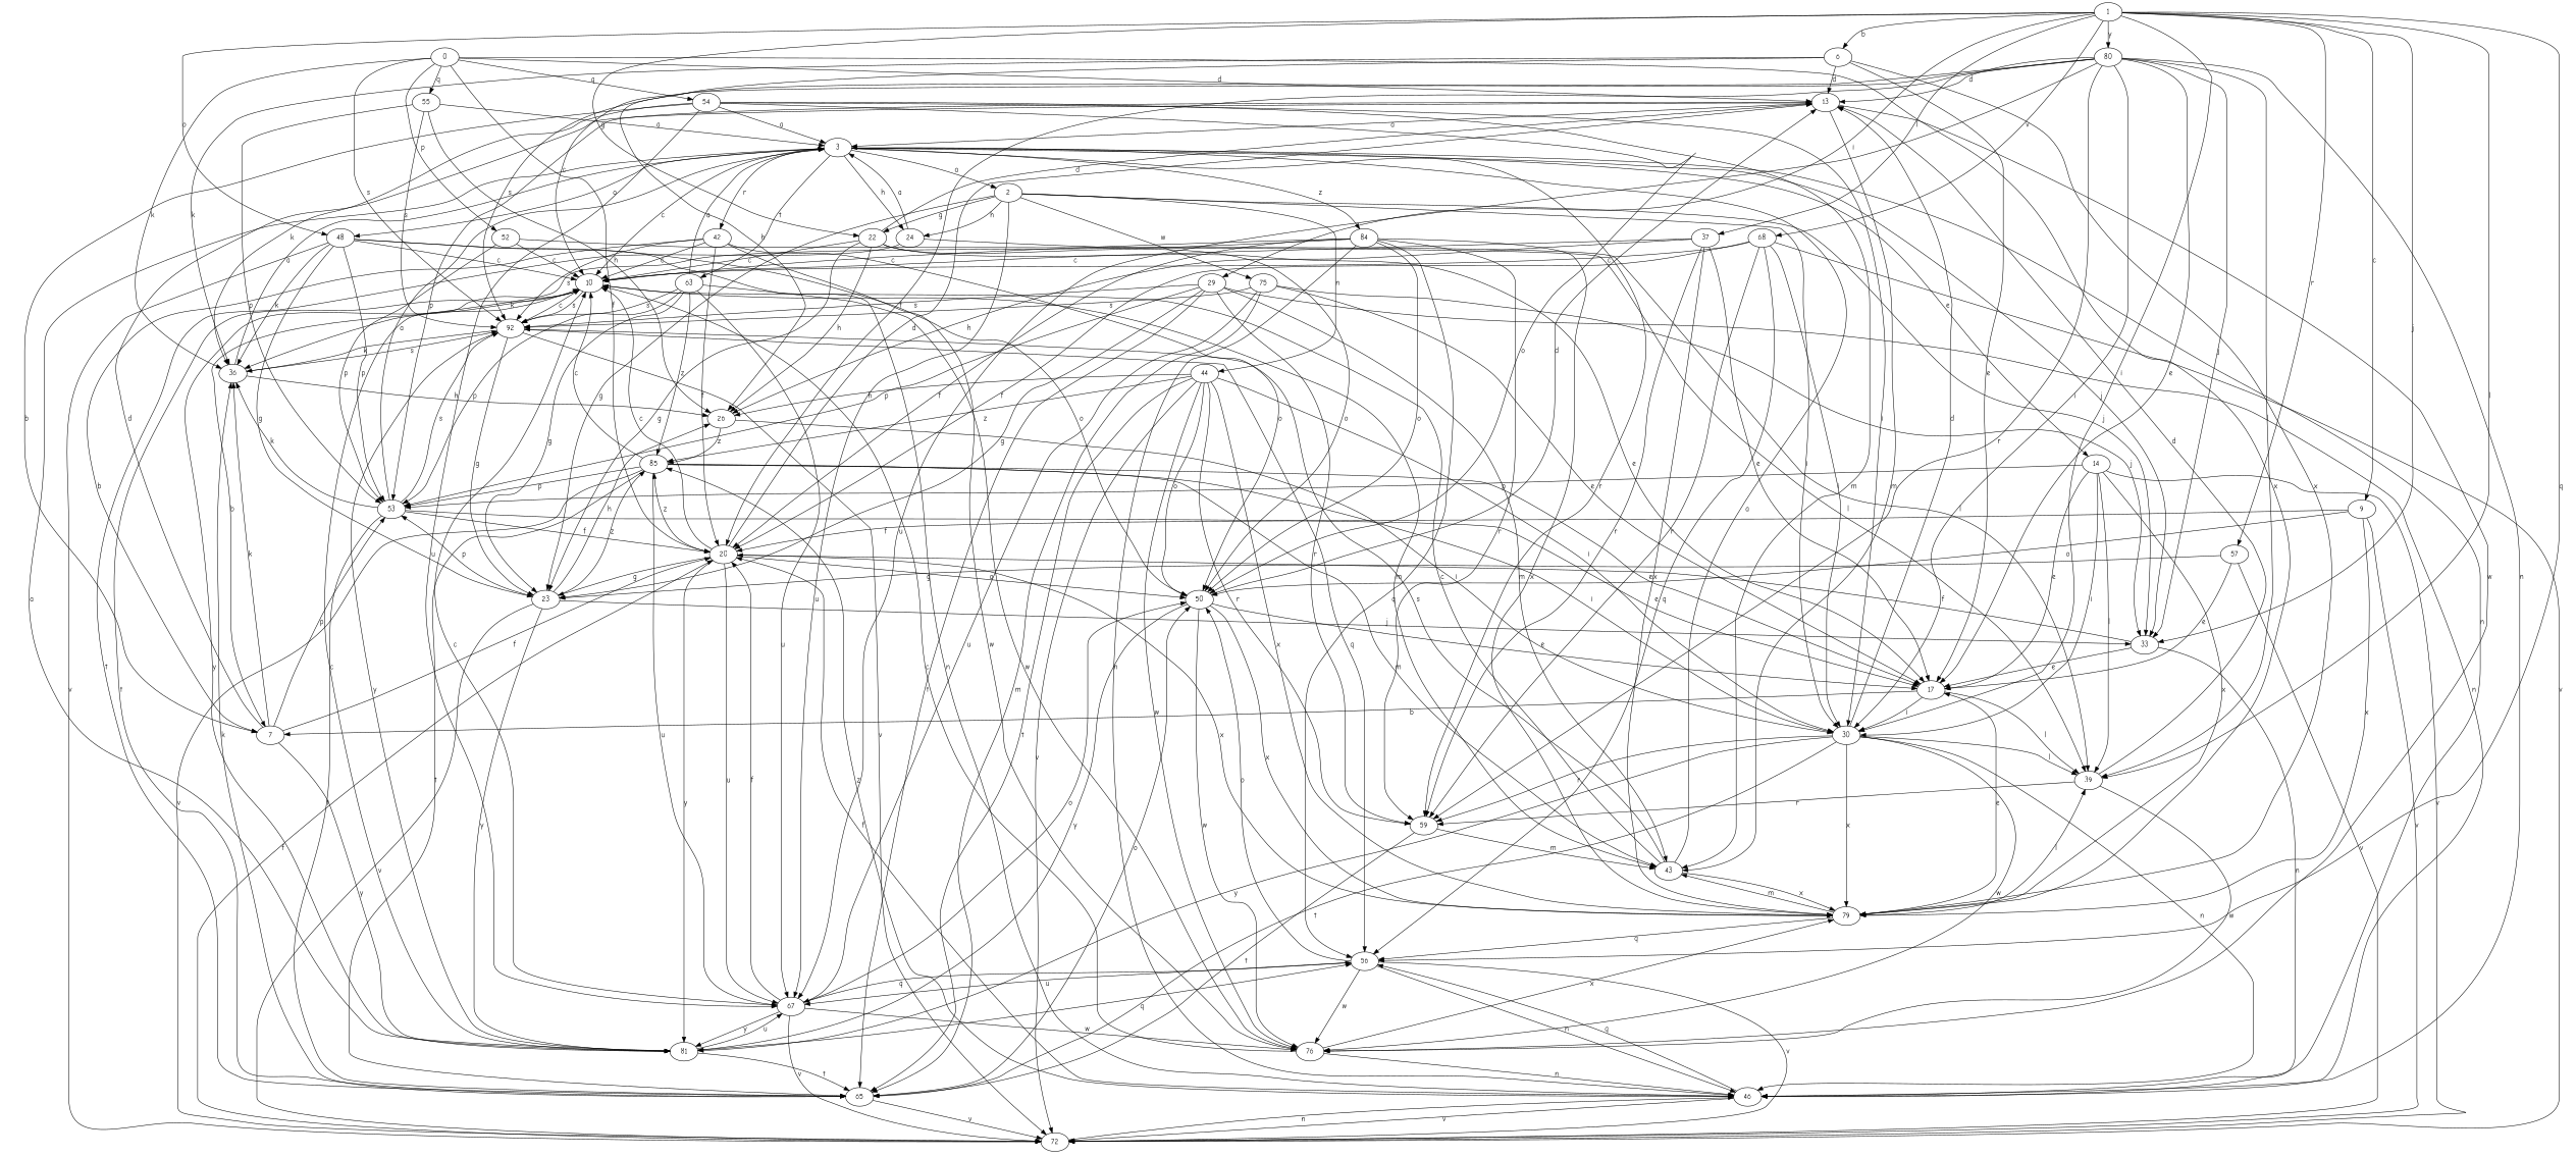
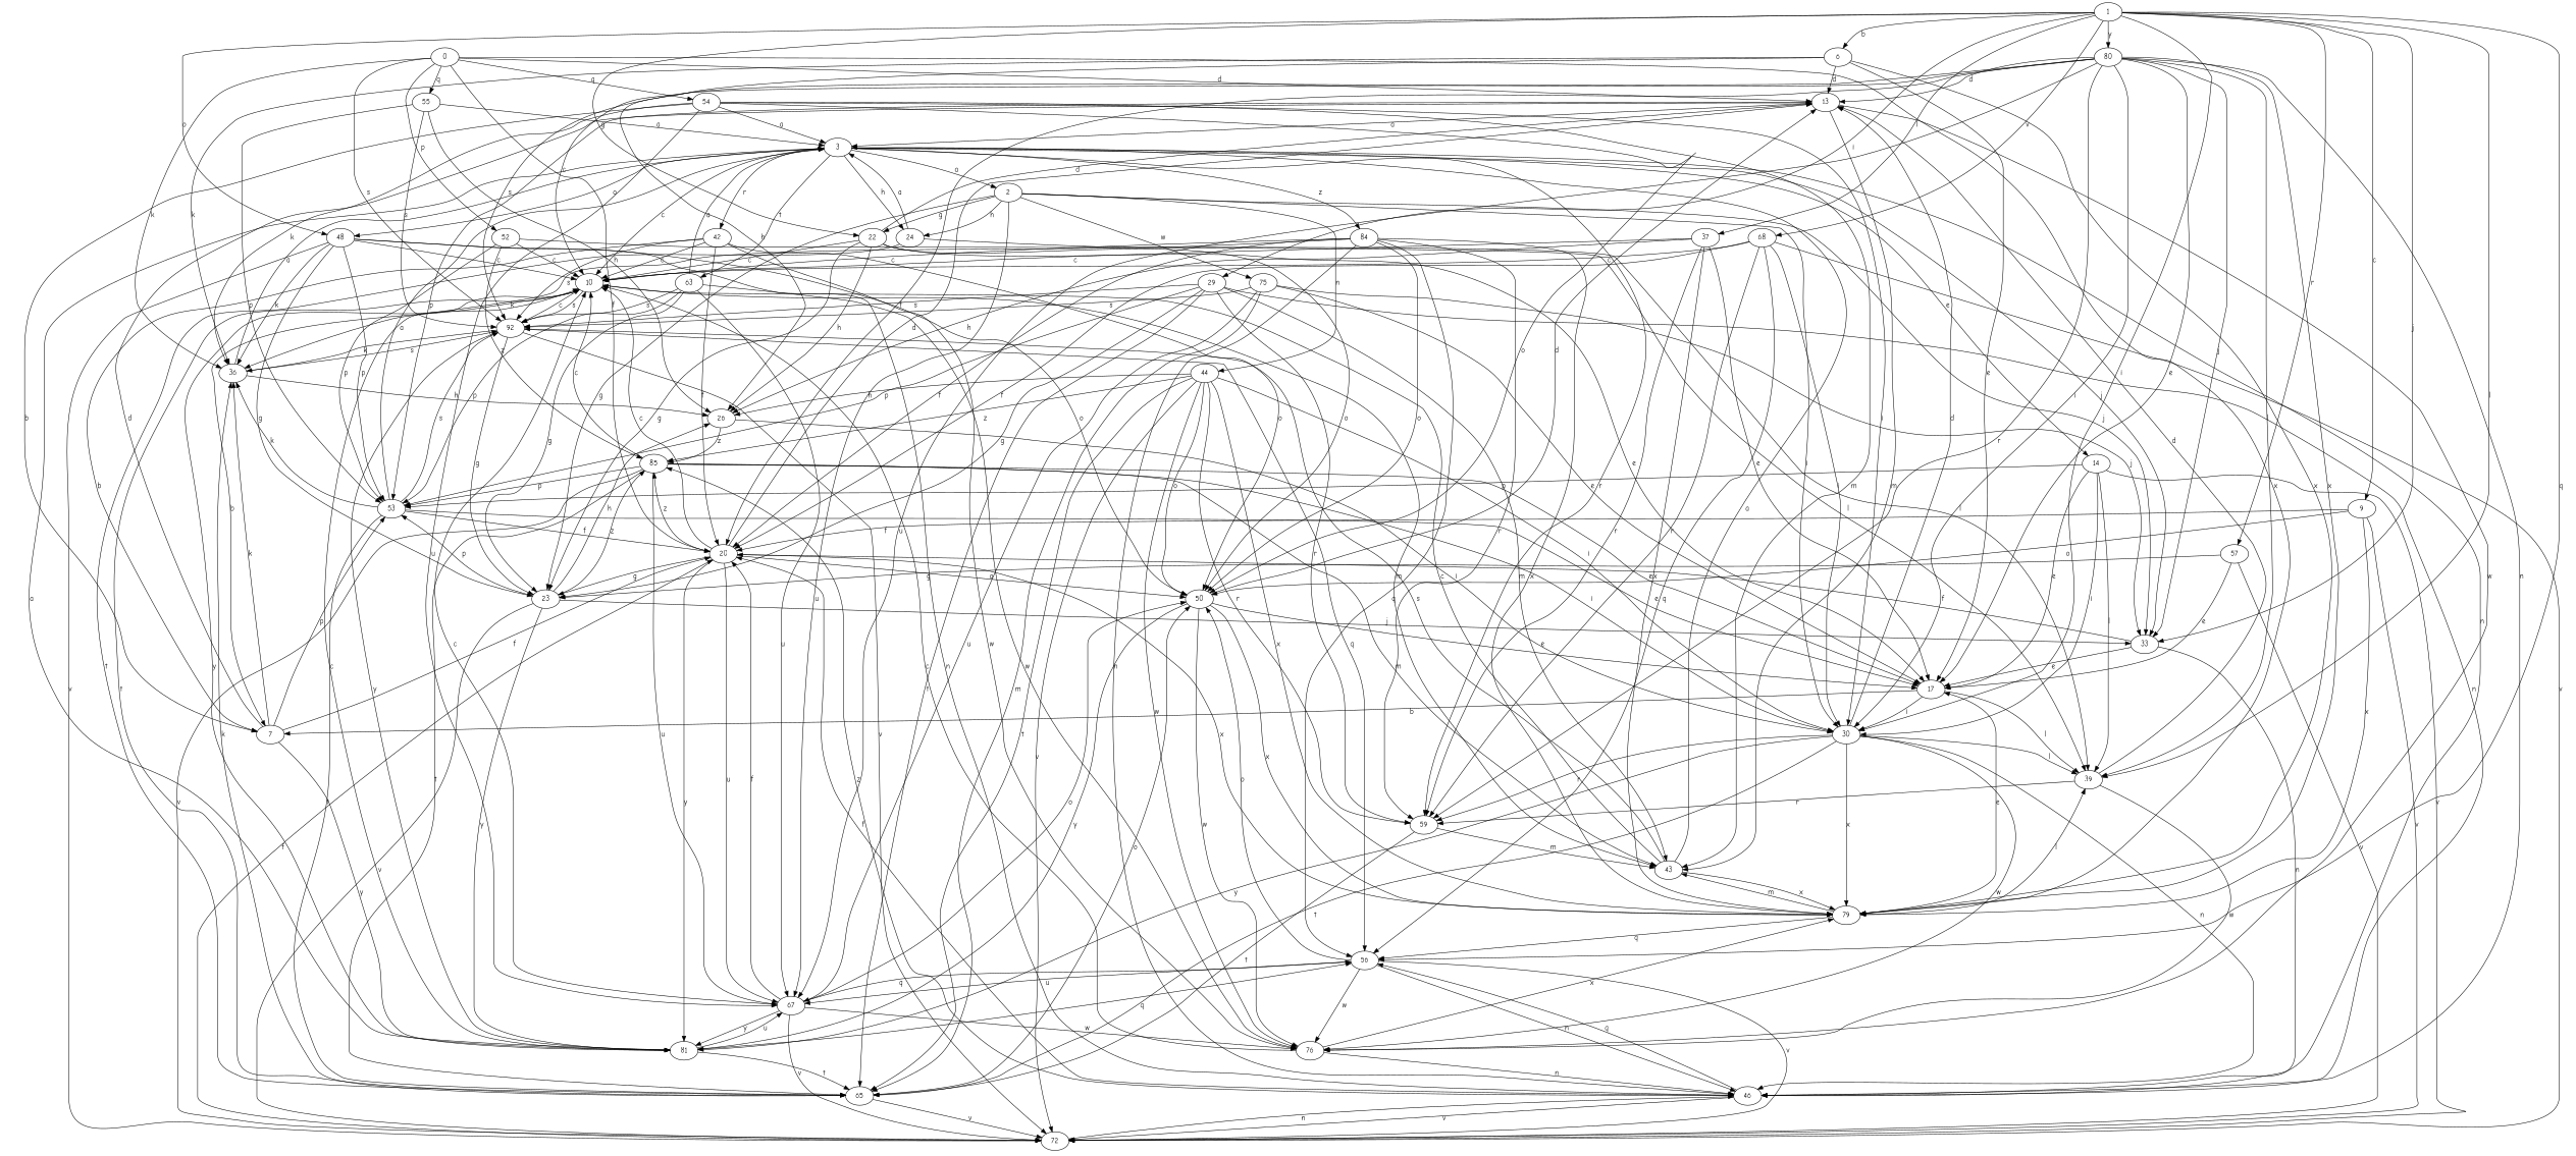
  strict digraph {
    fontname="Comic Neue"
    node [fontname="Comic Neue"]
    edge [fontname="Comic Neue"]
    0
    13
    20
    36
    52
    54
    55
    n8 [label=92]
    79
    3
    53
    43
    76
    23
    67
    10
    81
    50
    85
    26
    39
    30
    7
    56
    72
    17
    1
    6
    9
    22
    29
    33
    37
    48
    57
    68
    80
    46
    59
    65
    2
    24
    44
    75
    14
    42
    63
    84
    0 -> 13 [label=d]
    0 -> 20 [label=f]
    0 -> 36 [label=k]
    0 -> 52 [label=p]
    0 -> 54 [label=q]
    0 -> 55 [label=q]
    0 -> n8 [label=s]
    0 -> 79 [label=x]
    13 -> 3 [label=a]
    13 -> 53 [label=p]
    13 -> 43 [label=m]
    13 -> 76 [label=w]
    20 -> 13 [label=d]
    20 -> 79 [label=x]
    20 -> 23 [label=g]
    20 -> 67 [label=u]
    20 -> 10 [label=c]
    20 -> 81 [label=y]
    20 -> 50 [label=o]
    20 -> 85 [label=z]
    36 -> n8 [label=s]
    36 -> 3 [label=a]
    36 -> 26 [label=h]
    52 -> 53 [label=p]
    52 -> 10 [label=c]
    52 -> 39 [label=l]
    54 -> 36 [label=k]
    54 -> 3 [label=a]
    54 -> 43 [label=m]
    54 -> 67 [label=u]
    54 -> 50 [label=o]
    54 -> 30 [label=i]
    54 -> 7 [label=b]
    55 -> n8 [label=s]
    55 -> 3 [label=a]
    55 -> 53 [label=p]
    55 -> 26 [label=h]
    n8 -> 36 [label=k]
    n8 -> 23 [label=g]
    n8 -> 10 [label=c]
    n8 -> 81 [label=y]
    n8 -> 56 [label=q]
    n8 -> 72 [label=v]
    79 -> 43 [label=m]
    79 -> 39 [label=l]
    79 -> 56 [label=q]
    79 -> 17 [label=e]
    3 -> 10 [label=c]
    3 -> 33 [label=j]
    3 -> 48 [label=o]
    3 -> 46 [label=n]
    3 -> 59 [label=r]
    3 -> 2 [label=a]
    3 -> 24 [label=h]
    3 -> 14 [label=e]
    3 -> 42 [label=r]
    3 -> 63 [label=t]
    3 -> 84 [label=z]
    53 -> 20 [label=f]
    53 -> 36 [label=k]
    53 -> n8 [label=s]
    53 -> 3 [label=a]
    53 -> 17 [label=e]
    53 -> 65 [label=t]
    43 -> n8 [label=s]
    43 -> 79 [label=x]
    43 -> 3 [label=a]
    43 -> 10 [label=c]
    76 -> 79 [label=x]
    76 -> 10 [label=c]
    76 -> 46 [label=n]
    23 -> 53 [label=p]
    23 -> 81 [label=y]
    23 -> 85 [label=z]
    23 -> 26 [label=h]
    23 -> 72 [label=v]
    23 -> 33 [label=j]
    67 -> 20 [label=f]
    67 -> 76 [label=w]
    67 -> 10 [label=c]
    67 -> 81 [label=y]
    67 -> 50 [label=o]
    67 -> 56 [label=q]
    67 -> 72 [label=v]
    10 -> n8 [label=s]
    10 -> 43 [label=m]
    10 -> 81 [label=y]
    10 -> 7 [label=b]
    10 -> 65 [label=t]
    81 -> 3 [label=a]
    81 -> 67 [label=u]
    81 -> 10 [label=c]
    81 -> 56 [label=q]
    81 -> 65 [label=t]
    50 -> 13 [label=d]
    50 -> 79 [label=x]
    50 -> 76 [label=w]
    50 -> 81 [label=y]
    50 -> 17 [label=e]
    85 -> 53 [label=p]
    85 -> 43 [label=m]
    85 -> 67 [label=u]
    85 -> 10 [label=c]
    85 -> 30 [label=i]
    85 -> 72 [label=v]
    85 -> 17 [label=e]
    85 -> 65 [label=t]
    26 -> 85 [label=z]
    26 -> 30 [label=i]
    39 -> 13 [label=d]
    39 -> 76 [label=w]
    39 -> 59 [label=r]
    30 -> 13 [label=d]
    30 -> 79 [label=x]
    30 -> 76 [label=w]
    30 -> 81 [label=y]
    30 -> 39 [label=l]
    30 -> 46 [label=n]
    30 -> 59 [label=r]
    30 -> 65 [label=t]
    7 -> 13 [label=d]
    7 -> 20 [label=f]
    7 -> 36 [label=k]
    7 -> 53 [label=p]
    7 -> 81 [label=y]
    56 -> 76 [label=w]
    56 -> 67 [label=u]
    56 -> 50 [label=o]
    56 -> 72 [label=v]
    56 -> 46 [label=n]
    72 -> 20 [label=f]
    72 -> 46 [label=n]
    17 -> 39 [label=l]
    17 -> 30 [label=i]
    17 -> 7 [label=b]
    1 -> 39 [label=l]
    1 -> 30 [label=i]
    1 -> 56 [label=q]
    1 -> 6 [label=b]
    1 -> 9 [label=c]
    1 -> 22 [label=g]
    1 -> 29 [label=i]
    1 -> 33 [label=j]
    1 -> 37 [label=l]
    1 -> 48 [label=o]
    1 -> 57 [label=r]
    1 -> 68 [label=v]
    1 -> 80 [label=y]
    6 -> 13 [label=d]
    6 -> 36 [label=k]
    6 -> 79 [label=x]
    6 -> 26 [label=h]
    6 -> 17 [label=e]
    9 -> 20 [label=f]
    9 -> 79 [label=x]
    9 -> 50 [label=o]
    9 -> 72 [label=v]
    22 -> 13 [label=d]
    22 -> 23 [label=g]
    22 -> 10 [label=c]
    22 -> 50 [label=o]
    22 -> 26 [label=h]
    22 -> 17 [label=e]
    29 -> n8 [label=s]
    29 -> 53 [label=p]
    29 -> 43 [label=m]
    29 -> 23 [label=g]
    29 -> 46 [label=n]
    29 -> 59 [label=r]
    29 -> 65 [label=t]
    33 -> 20 [label=f]
    33 -> 17 [label=e]
    33 -> 46 [label=n]
    37 -> 79 [label=x]
    37 -> 10 [label=c]
    37 -> 26 [label=h]
    37 -> 17 [label=e]
    37 -> 59 [label=r]
    48 -> 36 [label=k]
    48 -> 53 [label=p]
    48 -> 23 [label=g]
    48 -> 10 [label=c]
    48 -> 50 [label=o]
    48 -> 72 [label=v]
    48 -> 46 [label=n]
    57 -> 23 [label=g]
    57 -> 72 [label=v]
    57 -> 17 [label=e]
    68 -> 20 [label=f]
    68 -> 10 [label=c]
    68 -> 30 [label=i]
    68 -> 56 [label=q]
    68 -> 72 [label=v]
    68 -> 59 [label=r]
    80 -> 13 [label=d]
    80 -> 20 [label=f]
    80 -> n8 [label=s]
    80 -> 67 [label=u]
    80 -> 10 [label=c]
    80 -> 39 [label=l]
    80 -> 30 [label=i]
    80 -> 17 [label=e]
    80 -> 33 [label=j]
    80 -> 46 [label=n]
    80 -> 59 [label=r]
    46 -> 20 [label=f]
    46 -> 85 [label=z]
    46 -> 56 [label=q]
    46 -> 72 [label=v]
    59 -> 43 [label=m]
    59 -> 65 [label=t]
    65 -> 36 [label=k]
    65 -> 50 [label=o]
    65 -> 72 [label=v]
    2 -> 23 [label=g]
    2 -> 67 [label=u]
    2 -> 30 [label=i]
    2 -> 22 [label=g]
    2 -> 33 [label=j]
    2 -> 24 [label=h]
    2 -> 44 [label=n]
    2 -> 75 [label=w]
    24 -> 3 [label=a]
    24 -> 39 [label=l]
    24 -> 65 [label=t]
    44 -> 79 [label=x]
    44 -> 76 [label=w]
    44 -> 50 [label=o]
    44 -> 85 [label=z]
    44 -> 26 [label=h]
    44 -> 30 [label=i]
    44 -> 72 [label=v]
    44 -> 59 [label=r]
    44 -> 65 [label=t]
    75 -> n8 [label=s]
    75 -> 67 [label=u]
    75 -> 17 [label=e]
    75 -> 33 [label=j]
    75 -> 65 [label=m]
-   14 -> 79 [label=x]
+   80 -> 79 [label=x]
    14 -> 53 [label=p]
    14 -> 39 [label=l]
    14 -> 30 [label=i]
    14 -> 72 [label=v]
    14 -> 17 [label=e]
    42 -> 20 [label=f]
    42 -> n8 [label=s]
    42 -> 76 [label=w]
    42 -> 10 [label=c]
    42 -> 50 [label=o]
    42 -> 7 [label=b]
    63 -> n8 [label=s]
    63 -> 3 [label=a]
    63 -> 53 [label=p]
    63 -> 76 [label=w]
    63 -> 23 [label=g]
    63 -> 67 [label=u]
-   63 -> 85 [label=z]
+   52 -> 85 [label=z]
    84 -> 20 [label=f]
    84 -> 36 [label=k]
    84 -> 79 [label=x]
    84 -> 10 [label=c]
    84 -> 50 [label=o]
    84 -> 56 [label=q]
    84 -> 46 [label=n]
    84 -> 59 [label=r]
  }
